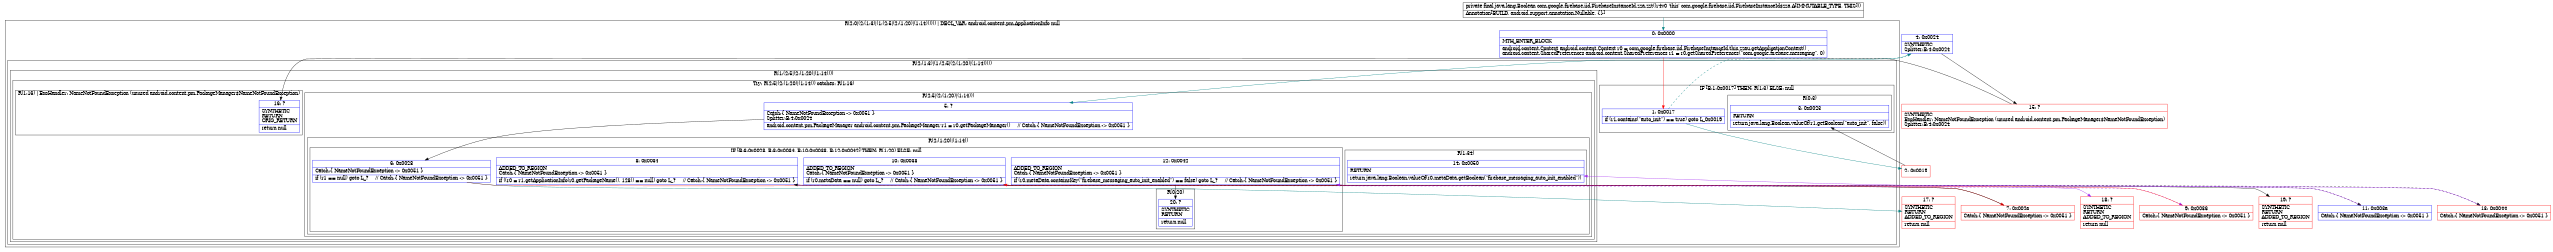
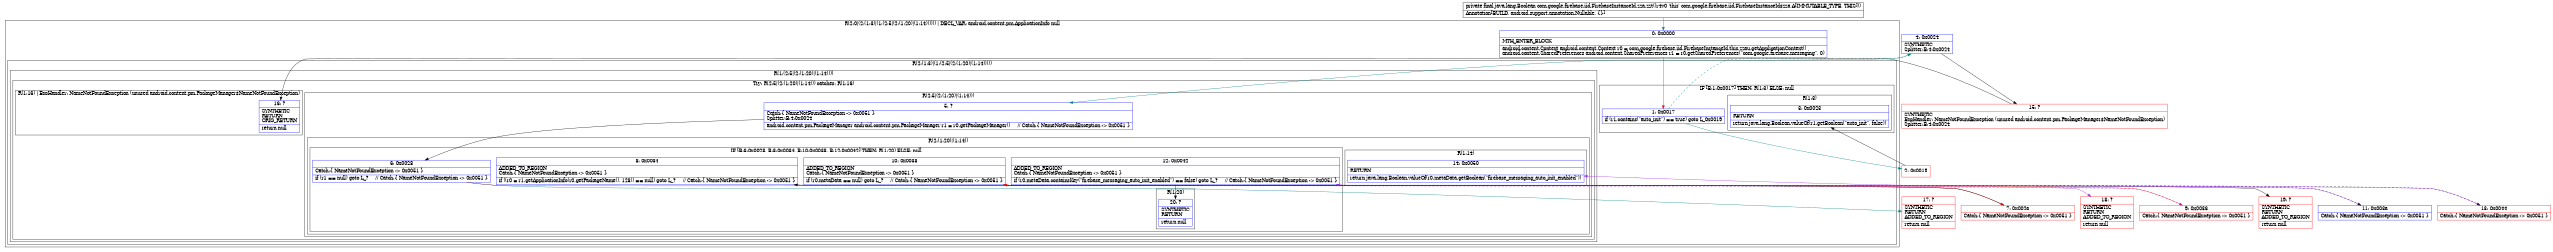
  digraph {
    node [color=blue shape=record]
    edge [color=black]
    n1 [label="{3\:\ 0x0023|RETURN\l|return java.lang.Boolean.valueOf(r1.getBoolean(\"auto_init\", false))\l}"]
    n2 [label="{1\:\ 0x0017|if (r1.contains(\"auto_init\") == true) goto L_0x0019\l}"]
    n3 [label="{20\:\ ?|SYNTHETIC\lRETURN\l|return null\l}"]
    n4 [label="{6\:\ 0x0028|Catch:\{ NameNotFoundException \-\> 0x0051 \}\l|if (r1 == null) goto L_?     \/\/ Catch:\{ NameNotFoundException \-\> 0x0051 \}\l}"]
    n5 [label="{8\:\ 0x0034|ADDED_TO_REGION\lCatch:\{ NameNotFoundException \-\> 0x0051 \}\l|if ((r0 = r1.getApplicationInfo(r0.getPackageName(), 128)) == null) goto L_?     \/\/ Catch:\{ NameNotFoundException \-\> 0x0051 \}\l}"]
    n6 [label="{10\:\ 0x0038|ADDED_TO_REGION\lCatch:\{ NameNotFoundException \-\> 0x0051 \}\l|if (r0.metaData == null) goto L_?     \/\/ Catch:\{ NameNotFoundException \-\> 0x0051 \}\l}"]
    n7 [label="{12\:\ 0x0042|ADDED_TO_REGION\lCatch:\{ NameNotFoundException \-\> 0x0051 \}\l|if (r0.metaData.containsKey(\"firebase_messaging_auto_init_enabled\") == false) goto L_?     \/\/ Catch:\{ NameNotFoundException \-\> 0x0051 \}\l}"]
    n8 [label="{14\:\ 0x0050|RETURN\l|return java.lang.Boolean.valueOf(r0.metaData.getBoolean(\"firebase_messaging_auto_init_enabled\"))\l}"]
    n9 [label="{5\:\ ?|Catch:\{ NameNotFoundException \-\> 0x0051 \}\lSplitter:B:4:0x0024\l|android.content.pm.PackageManager android.content.pm.PackageManager r1 = r0.getPackageManager()     \/\/ Catch:\{ NameNotFoundException \-\> 0x0051 \}\l}"]
    n10 [label="{16\:\ ?|SYNTHETIC\lRETURN\lORIG_RETURN\l|return null\l}"]
    n11 [label="{0\:\ 0x0000|MTH_ENTER_BLOCK\l|android.content.Context android.content.Context r0 = com.google.firebase.iid.FirebaseInstanceId.this.zzau.getApplicationContext()\landroid.content.SharedPreferences android.content.SharedPreferences r1 = r0.getSharedPreferences(\"com.google.firebase.messaging\", 0)\l}"]
    n12 [color=red label="{2\:\ 0x0019}"]
    n13 [label="{4\:\ 0x0024|SYNTHETIC\lSplitter:B:4:0x0024\l}"]
    n14 [color=red label="{7\:\ 0x002a|Catch:\{ NameNotFoundException \-\> 0x0051 \}\l}"]
    n15 [color=red label="{17\:\ ?|SYNTHETIC\lRETURN\lADDED_TO_REGION\l|return null\l}"]
    n16 [color=red label="{9\:\ 0x0036|Catch:\{ NameNotFoundException \-\> 0x0051 \}\l}"]
    n17 [color=red label="{18\:\ ?|SYNTHETIC\lRETURN\lADDED_TO_REGION\l|return null\l}"]
    n18 [label="{11\:\ 0x003a|Catch:\{ NameNotFoundException \-\> 0x0051 \}\l}"]
    n19 [color=red label="{19\:\ ?|SYNTHETIC\lRETURN\lADDED_TO_REGION\l|return null\l}"]
    n20 [color=red label="{13\:\ 0x0044|Catch:\{ NameNotFoundException \-\> 0x0051 \}\l}"]
    n21 [color=red label="{15\:\ ?|SYNTHETIC\lExcHandler: NameNotFoundException (unused android.content.pm.PackageManager$NameNotFoundException)\lSplitter:B:4:0x0024\l}"]
    n22 [label="{private final java.lang.Boolean com.google.firebase.iid.FirebaseInstanceId.zza.zzt((r4v0 'this' com.google.firebase.iid.FirebaseInstanceId$zza A[IMMUTABLE_TYPE, THIS]))  | Annotation[BUILD, android.support.annotation.Nullable, \{\}]\l}" color=""]
    subgraph cluster_1 {
      label="R(2:0|(2:(1:3)|(1:(2:5|(2:(1:20)|(1:14)))))) | DECL_VAR: android.content.pm.ApplicationInfo null\l"
      n11
      subgraph cluster_2 {
        label="R(2:(1:3)|(1:(2:5|(2:(1:20)|(1:14)))))"
        subgraph cluster_3 {
          label="IF [B:1:0x0017] THEN: R(1:3) ELSE: null"
          n2
          subgraph cluster_4 {
-           label="R(0:3)"
+           label="R(1:3)"
            n1
          }
        }
        subgraph cluster_5 {
          label="R(1:(2:5|(2:(1:20)|(1:14))))"
          subgraph cluster_6 {
            label="Try: R(2:5|(2:(1:20)|(1:14))) catches: R(1:16)"
            subgraph cluster_7 {
              label="R(2:5|(2:(1:20)|(1:14)))"
              n9
              subgraph cluster_8 {
                label="R(2:(1:20)|(1:14))"
                subgraph cluster_9 {
                  label="IF [B:6:0x0028, B:8:0x0034, B:10:0x0038, B:12:0x0042] THEN: R(1:20) ELSE: null"
                  n4
                  n5
                  n6
                  n7
                  subgraph cluster_10 {
-                   label="R(0:20)"
+                   label="R(1:20)"
                    n3
                  }
                }
                subgraph cluster_11 {
-                 label="R(1:34)"
+                 label="R(1:14)"
                  n8
                }
              }
            }
            subgraph cluster_12 {
              label="R(1:16) | ExcHandler: NameNotFoundException (unused android.content.pm.PackageManager$NameNotFoundException)\l"
              n10
            }
          }
        }
      }
    }
    subgraph cluster_13 {
      label="R(1:16) | ExcHandler: NameNotFoundException (unused android.content.pm.PackageManager$NameNotFoundException)\l"
    }
    n2 -> n12 [color=teal]
    n2 -> n13 [color=teal style=dashed]
    n4 -> n14 [color=red style=solid]
    n4 -> n15 [color=teal]
    n5 -> n16 [color=purple style=dashed]
    n5 -> n17 [color=purple]
    n6 -> n18 [style=dashed]
    n6 -> n19
    n7 -> n3
    n7 -> n20 [style=dashed]
    n9 -> n4
    n11 -> n2 [color=red]
    n12 -> n1
    n13 -> n9 [color=teal]
    n13 -> n21
    n14 -> n5
    n16 -> n6 [color=red]
    n18 -> n7 [color=purple]
    n20 -> n8 [color=purple]
    n21 -> n10
    n22 -> n11 [color=teal]
  }
